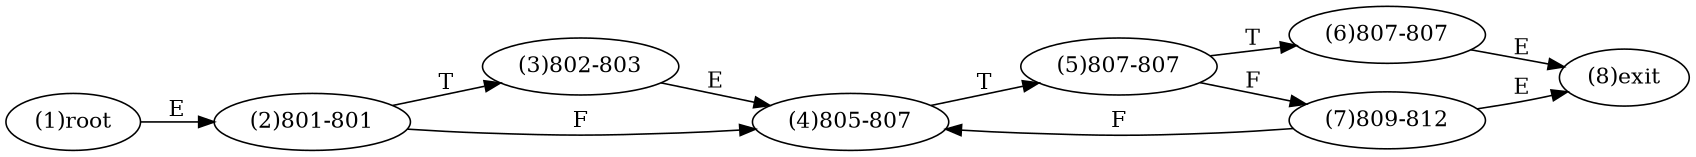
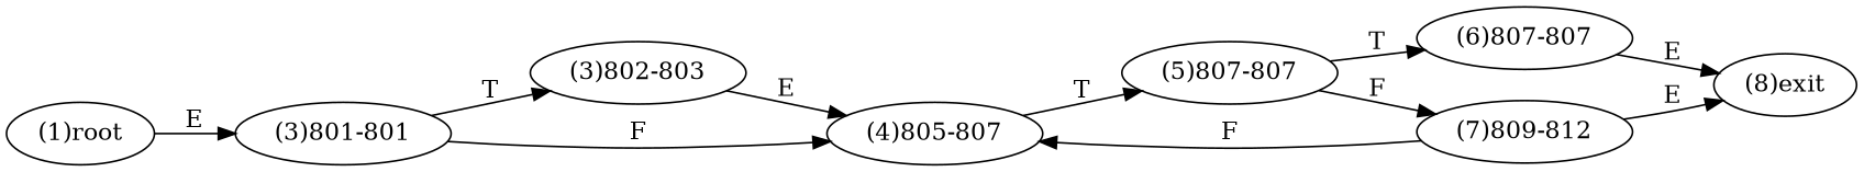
  digraph {
    rankdir=LR
    n1 [label="(1)root"]
-   n2 [label="(2)801-801"]
+   n2 [label="(3)801-801"]
    n3 [label="(3)802-803"]
    n4 [label="(4)805-807"]
    n5 [label="(5)807-807"]
    n6 [label="(7)809-812"]
    n7 [label="(6)807-807"]
    n8 [label="(8)exit"]
    n1 -> n2 [label=E]
    n2 -> n3 [label=T]
    n2 -> n4 [label=F]
    n3 -> n4 [label=E]
    n4 -> n5 [label=T]
    n5 -> n6 [label=F]
    n5 -> n7 [label=T]
    n6 -> n4 [label=F]
    n6 -> n8 [label=E]
    n7 -> n8 [label=E]
  }
